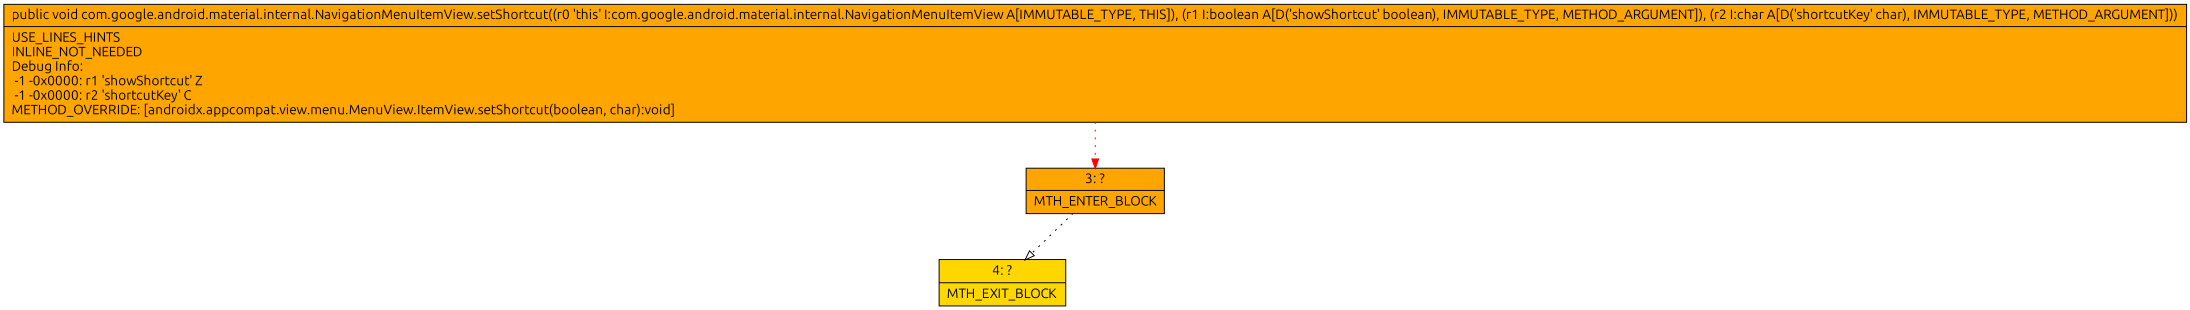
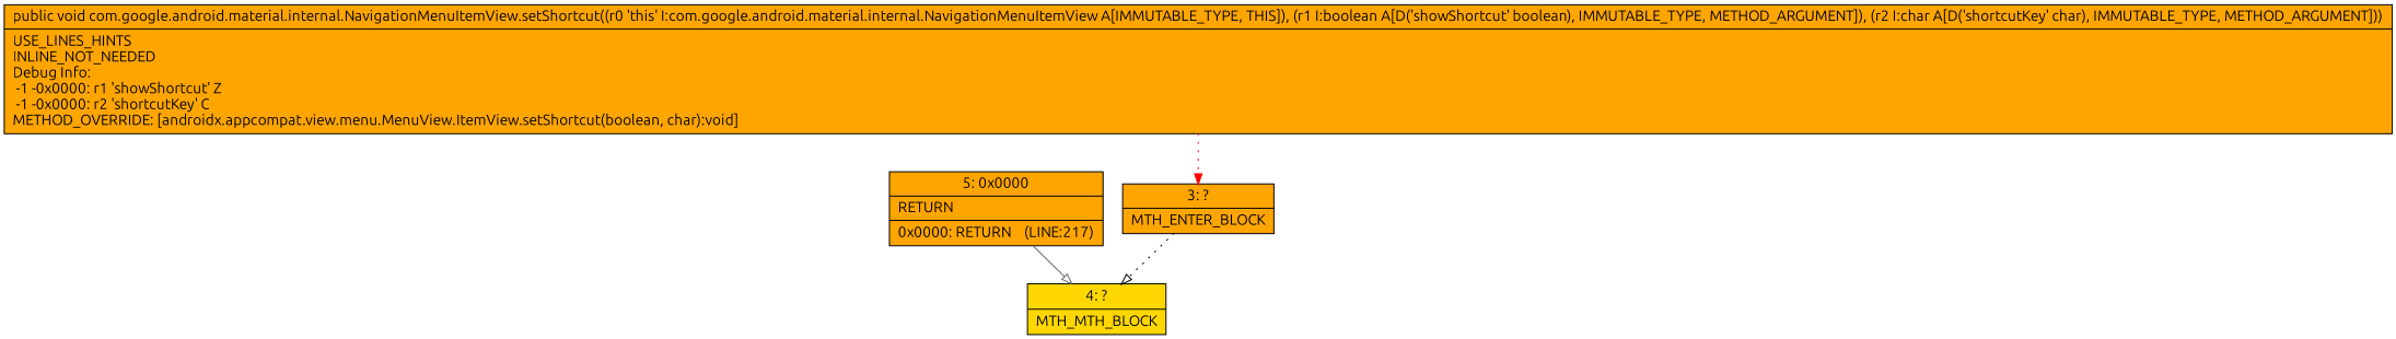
  digraph {
    fontname=Ubuntu
    node [fillcolor=orange fontname=Ubuntu shape=record style=filled]
    edge [arrowhead=onormal fontname=Ubuntu style=dotted]
    n1 [label="{3\:\ ?|MTH_ENTER_BLOCK\l}"]
-   n2 [fillcolor=gold label="{4\:\ ?|MTH_EXIT_BLOCK\l}"]
+   n2 [fillcolor=gold label="{4\:\ ?|MTH_MTH_BLOCK\l}"]
+   n3 [label="{5\:\ 0x0000|RETURN\l|0x0000: RETURN    (LINE:217)\l}"]
    n4 [label="{public void com.google.android.material.internal.NavigationMenuItemView.setShortcut((r0 'this' I:com.google.android.material.internal.NavigationMenuItemView A[IMMUTABLE_TYPE, THIS]), (r1 I:boolean A[D('showShortcut' boolean), IMMUTABLE_TYPE, METHOD_ARGUMENT]), (r2 I:char A[D('shortcutKey' char), IMMUTABLE_TYPE, METHOD_ARGUMENT]))  | USE_LINES_HINTS\lINLINE_NOT_NEEDED\lDebug Info:\l  \-1 \-0x0000: r1 'showShortcut' Z\l  \-1 \-0x0000: r2 'shortcutKey' C\lMETHOD_OVERRIDE: [androidx.appcompat.view.menu.MenuView.ItemView.setShortcut(boolean, char):void]\l}"]
    n1 -> n2 [color=black]
+   n3 -> n2 [color=gray40 style=solid]
    n4 -> n1 [arrowhead=normal color=red]
  }
